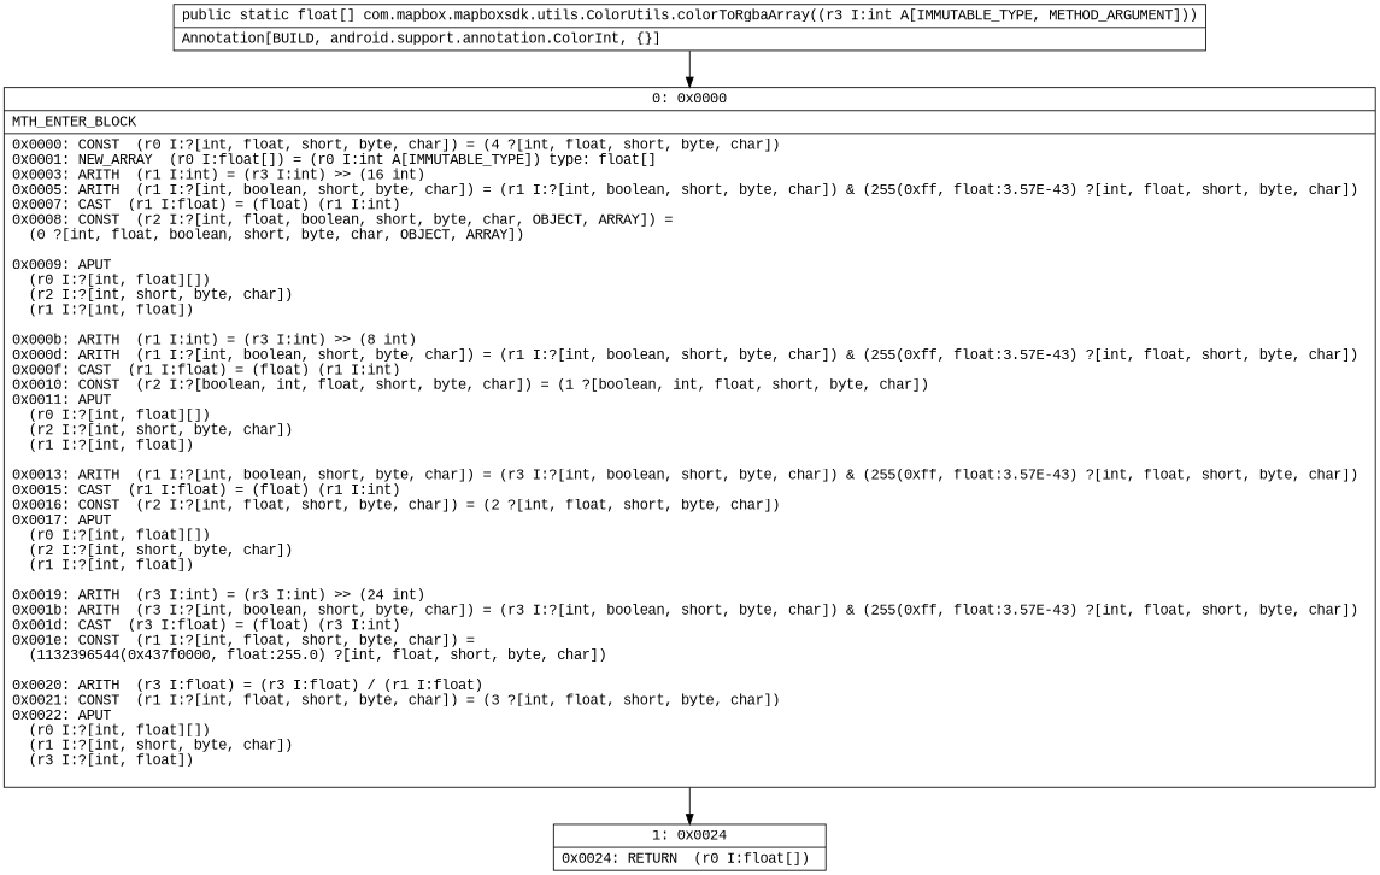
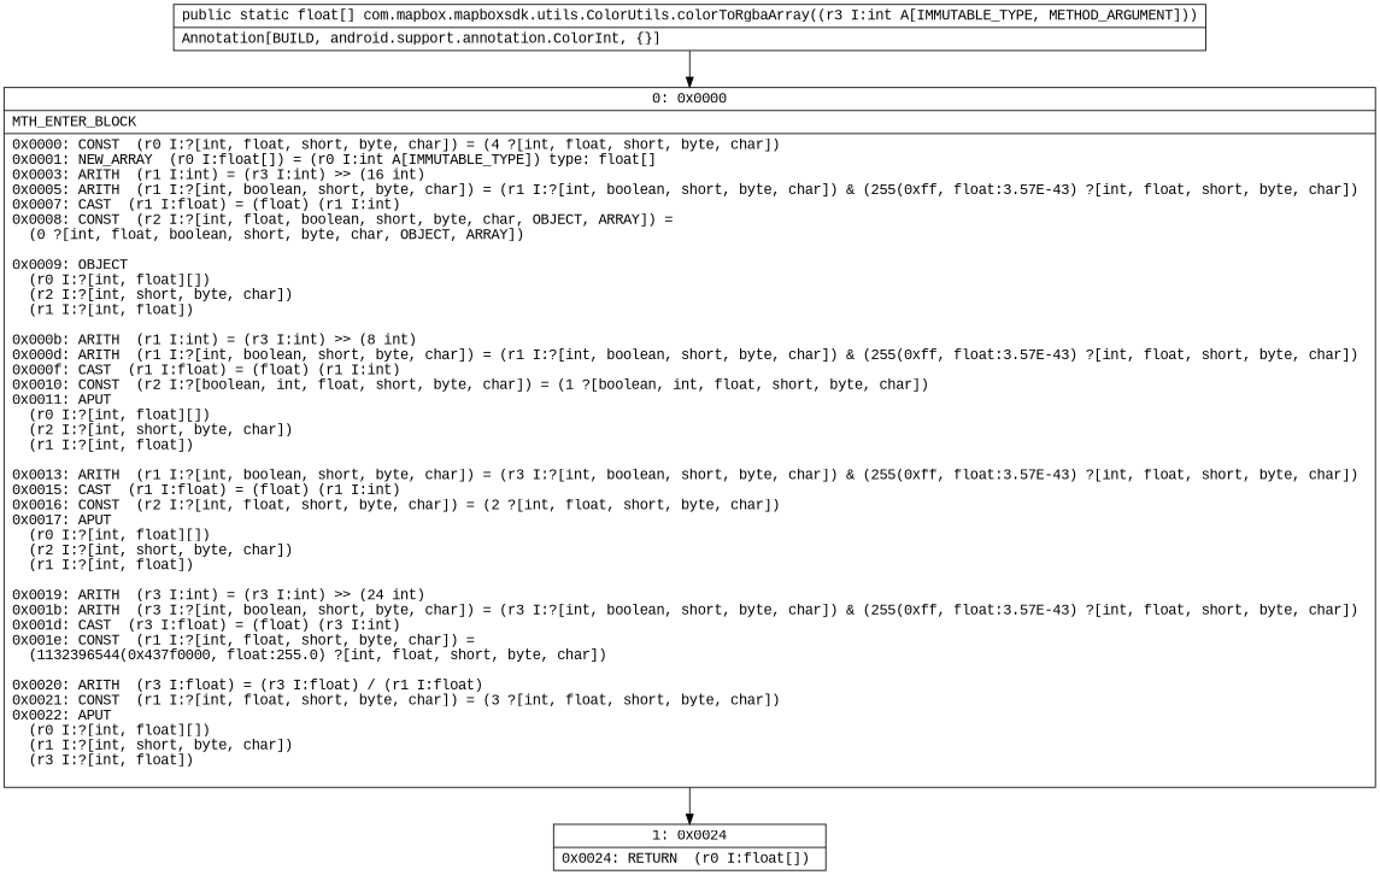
  digraph {
    fontname="Liberation Mono"
    node [shape=record fontname="Liberation Mono"]
    edge [fontname="Liberation Mono"]
-   n1 [label="{0\:\ 0x0000|MTH_ENTER_BLOCK\l|0x0000: CONST  (r0 I:?[int, float, short, byte, char]) = (4 ?[int, float, short, byte, char]) \l0x0001: NEW_ARRAY  (r0 I:float[]) = (r0 I:int A[IMMUTABLE_TYPE]) type: float[] \l0x0003: ARITH  (r1 I:int) = (r3 I:int) \>\> (16 int) \l0x0005: ARITH  (r1 I:?[int, boolean, short, byte, char]) = (r1 I:?[int, boolean, short, byte, char]) & (255(0xff, float:3.57E\-43) ?[int, float, short, byte, char]) \l0x0007: CAST  (r1 I:float) = (float) (r1 I:int) \l0x0008: CONST  (r2 I:?[int, float, boolean, short, byte, char, OBJECT, ARRAY]) = \l  (0 ?[int, float, boolean, short, byte, char, OBJECT, ARRAY])\l \l0x0009: APUT  \l  (r0 I:?[int, float][])\l  (r2 I:?[int, short, byte, char])\l  (r1 I:?[int, float])\l \l0x000b: ARITH  (r1 I:int) = (r3 I:int) \>\> (8 int) \l0x000d: ARITH  (r1 I:?[int, boolean, short, byte, char]) = (r1 I:?[int, boolean, short, byte, char]) & (255(0xff, float:3.57E\-43) ?[int, float, short, byte, char]) \l0x000f: CAST  (r1 I:float) = (float) (r1 I:int) \l0x0010: CONST  (r2 I:?[boolean, int, float, short, byte, char]) = (1 ?[boolean, int, float, short, byte, char]) \l0x0011: APUT  \l  (r0 I:?[int, float][])\l  (r2 I:?[int, short, byte, char])\l  (r1 I:?[int, float])\l \l0x0013: ARITH  (r1 I:?[int, boolean, short, byte, char]) = (r3 I:?[int, boolean, short, byte, char]) & (255(0xff, float:3.57E\-43) ?[int, float, short, byte, char]) \l0x0015: CAST  (r1 I:float) = (float) (r1 I:int) \l0x0016: CONST  (r2 I:?[int, float, short, byte, char]) = (2 ?[int, float, short, byte, char]) \l0x0017: APUT  \l  (r0 I:?[int, float][])\l  (r2 I:?[int, short, byte, char])\l  (r1 I:?[int, float])\l \l0x0019: ARITH  (r3 I:int) = (r3 I:int) \>\> (24 int) \l0x001b: ARITH  (r3 I:?[int, boolean, short, byte, char]) = (r3 I:?[int, boolean, short, byte, char]) & (255(0xff, float:3.57E\-43) ?[int, float, short, byte, char]) \l0x001d: CAST  (r3 I:float) = (float) (r3 I:int) \l0x001e: CONST  (r1 I:?[int, float, short, byte, char]) = \l  (1132396544(0x437f0000, float:255.0) ?[int, float, short, byte, char])\l \l0x0020: ARITH  (r3 I:float) = (r3 I:float) \/ (r1 I:float) \l0x0021: CONST  (r1 I:?[int, float, short, byte, char]) = (3 ?[int, float, short, byte, char]) \l0x0022: APUT  \l  (r0 I:?[int, float][])\l  (r1 I:?[int, short, byte, char])\l  (r3 I:?[int, float])\l \l}"]
+   n1 [label="{0\:\ 0x0000|MTH_ENTER_BLOCK\l|0x0000: CONST  (r0 I:?[int, float, short, byte, char]) = (4 ?[int, float, short, byte, char]) \l0x0001: NEW_ARRAY  (r0 I:float[]) = (r0 I:int A[IMMUTABLE_TYPE]) type: float[] \l0x0003: ARITH  (r1 I:int) = (r3 I:int) \>\> (16 int) \l0x0005: ARITH  (r1 I:?[int, boolean, short, byte, char]) = (r1 I:?[int, boolean, short, byte, char]) & (255(0xff, float:3.57E\-43) ?[int, float, short, byte, char]) \l0x0007: CAST  (r1 I:float) = (float) (r1 I:int) \l0x0008: CONST  (r2 I:?[int, float, boolean, short, byte, char, OBJECT, ARRAY]) = \l  (0 ?[int, float, boolean, short, byte, char, OBJECT, ARRAY])\l \l0x0009: OBJECT  \l  (r0 I:?[int, float][])\l  (r2 I:?[int, short, byte, char])\l  (r1 I:?[int, float])\l \l0x000b: ARITH  (r1 I:int) = (r3 I:int) \>\> (8 int) \l0x000d: ARITH  (r1 I:?[int, boolean, short, byte, char]) = (r1 I:?[int, boolean, short, byte, char]) & (255(0xff, float:3.57E\-43) ?[int, float, short, byte, char]) \l0x000f: CAST  (r1 I:float) = (float) (r1 I:int) \l0x0010: CONST  (r2 I:?[boolean, int, float, short, byte, char]) = (1 ?[boolean, int, float, short, byte, char]) \l0x0011: APUT  \l  (r0 I:?[int, float][])\l  (r2 I:?[int, short, byte, char])\l  (r1 I:?[int, float])\l \l0x0013: ARITH  (r1 I:?[int, boolean, short, byte, char]) = (r3 I:?[int, boolean, short, byte, char]) & (255(0xff, float:3.57E\-43) ?[int, float, short, byte, char]) \l0x0015: CAST  (r1 I:float) = (float) (r1 I:int) \l0x0016: CONST  (r2 I:?[int, float, short, byte, char]) = (2 ?[int, float, short, byte, char]) \l0x0017: APUT  \l  (r0 I:?[int, float][])\l  (r2 I:?[int, short, byte, char])\l  (r1 I:?[int, float])\l \l0x0019: ARITH  (r3 I:int) = (r3 I:int) \>\> (24 int) \l0x001b: ARITH  (r3 I:?[int, boolean, short, byte, char]) = (r3 I:?[int, boolean, short, byte, char]) & (255(0xff, float:3.57E\-43) ?[int, float, short, byte, char]) \l0x001d: CAST  (r3 I:float) = (float) (r3 I:int) \l0x001e: CONST  (r1 I:?[int, float, short, byte, char]) = \l  (1132396544(0x437f0000, float:255.0) ?[int, float, short, byte, char])\l \l0x0020: ARITH  (r3 I:float) = (r3 I:float) \/ (r1 I:float) \l0x0021: CONST  (r1 I:?[int, float, short, byte, char]) = (3 ?[int, float, short, byte, char]) \l0x0022: APUT  \l  (r0 I:?[int, float][])\l  (r1 I:?[int, short, byte, char])\l  (r3 I:?[int, float])\l \l}"]
    n2 [label="{1\:\ 0x0024|0x0024: RETURN  (r0 I:float[]) \l}"]
    n3 [label="{public static float[] com.mapbox.mapboxsdk.utils.ColorUtils.colorToRgbaArray((r3 I:int A[IMMUTABLE_TYPE, METHOD_ARGUMENT]))  | Annotation[BUILD, android.support.annotation.ColorInt, \{\}]\l}"]
    n1 -> n2
    n3 -> n1
  }
